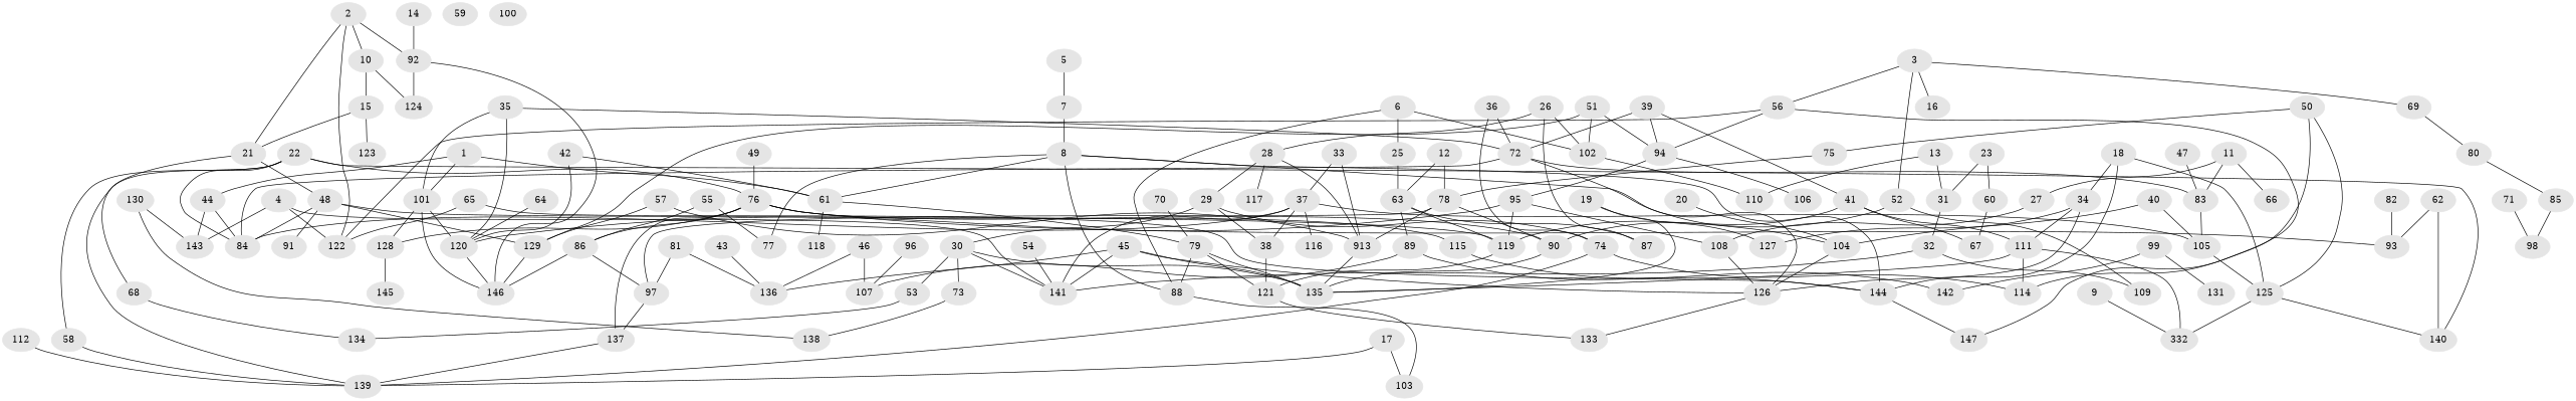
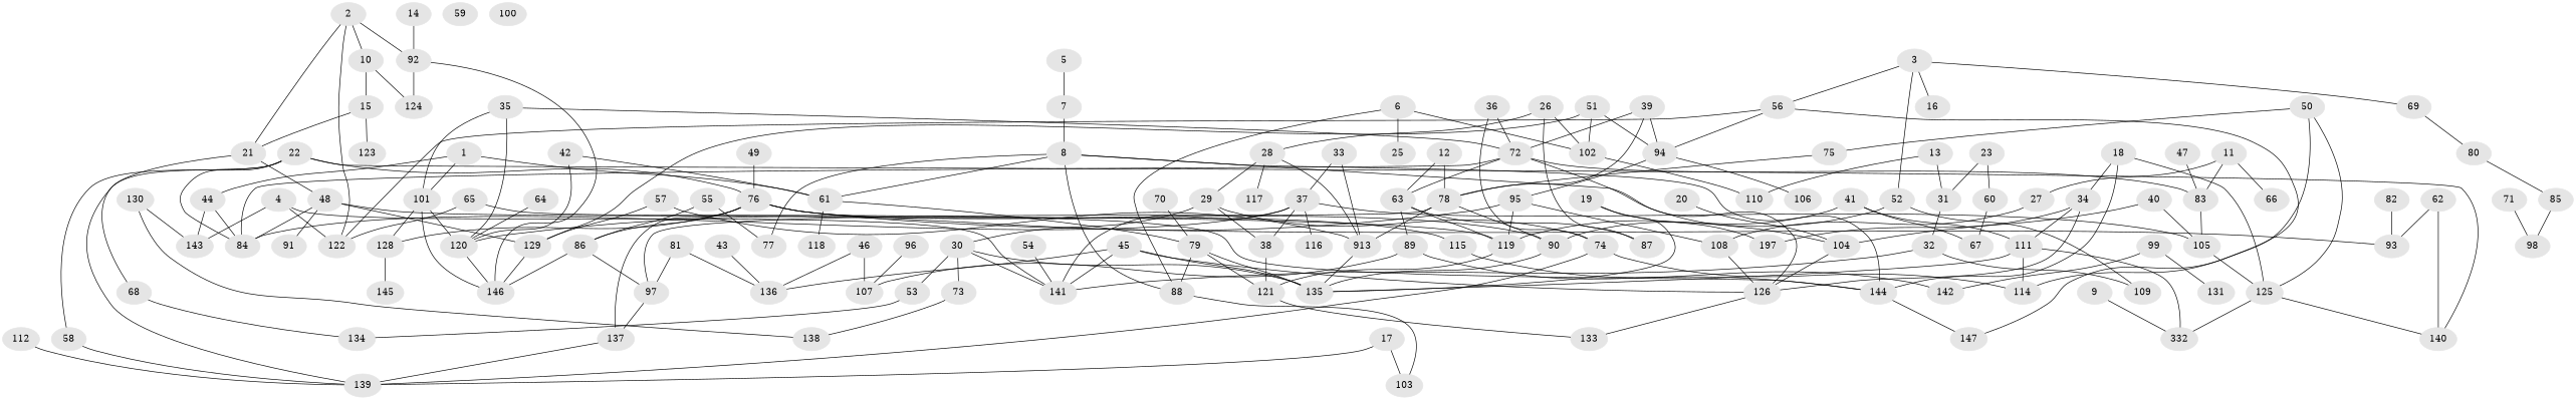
  graph {
    node [color=gray90 style=filled]
    1
    44
    61
    101
    143
    84
    79
    118
    120
    128
    146
    2
    10
    21
    92
    122
    15
    124
    48
    68
    3
    16
    52
    56
    69
    109
    119
    94
    147
    80
    4
    141
    5
    7
    8
    6
    25
    88
    102
    63
    103
    110
    77
    104
    144
    126
    n47 [label=332]
    9
    123
    11
    27
    66
    83
    108
    105
    12
    78
    87
    89
    n60 [label=913]
    90
    97
    13
    31
    32
    14
    17
    139
    18
    34
    125
-   127
+   127 [label=197]
    111
    140
    19
    135
    20
    91
    129
    134
    22
    58
    76
    86
    93
    115
    137
    23
    60
    67
    26
    28
    29
    117
    30
    38
    74
    53
    73
    121
    114
    138
    33
    37
    116
    133
    35
    72
    36
    39
    41
    95
    106
    40
    42
    43
    136
    45
    46
    107
    47
    49
    50
    75
    51
    54
    55
    57
    59
    62
    64
    65
    85
    70
    71
    98
    142
    145
    81
    82
    96
    99
    131
    100
    112
    130
    1 -- 44
    1 -- 61
    1 -- 101
    44 -- 143
    44 -- 84
    61 -- 79
    61 -- 118
    101 -- 120
    101 -- 128
    101 -- 146
    79 -- 88
    79 -- 135
    79 -- 121
    120 -- 146
    128 -- 145
    2 -- 10
    2 -- 21
    2 -- 92
    2 -- 122
    10 -- 15
    10 -- 124
    21 -- 48
    21 -- 68
    92 -- 146
    92 -- 124
    15 -- 21
    15 -- 123
    48 -- 84
    48 -- 119
    48 -- 91
    48 -- 129
    68 -- 134
    3 -- 16
    3 -- 52
    3 -- 56
    3 -- 69
    52 -- 109
    52 -- 119
    56 -- 122
    56 -- 94
    56 -- 147
    69 -- 80
    119 -- 121
    94 -- 95
    94 -- 106
    80 -- 85
    4 -- 143
    4 -- 122
    4 -- 141
    5 -- 7
    7 -- 8
    8 -- 61
    8 -- 88
    8 -- 77
    8 -- 104
    8 -- 144
    6 -- 25
    6 -- 88
    6 -- 102
-   25 -- 63
+   72 -- 63
    88 -- 103
    102 -- 110
    63 -- 119
    63 -- 87
    63 -- 89
    104 -- 126
    144 -- 147
    126 -- 133
    9 -- n47
    11 -- 27
    11 -- 66
    11 -- 83
    27 -- 108
    83 -- 105
    108 -- 126
    105 -- 125
    12 -- 63
    12 -- 78
    78 -- n60
    78 -- 90
    78 -- 97
    89 -- 144
    89 -- 107
    n60 -- 135
    90 -- 135
    97 -- 137
    13 -- 110
    13 -- 31
    31 -- 32
    32 -- 109
    32 -- 141
    14 -- 92
    17 -- 103
    17 -- 139
    18 -- 144
    18 -- 34
    18 -- 125
    34 -- 126
    34 -- 127
    34 -- 111
    125 -- n47
    125 -- 140
    111 -- n47
    111 -- 135
    111 -- 114
    19 -- 127
    19 -- 135
    20 -- 104
    129 -- 146
    22 -- 84
    22 -- 139
    22 -- 140
    22 -- 58
    22 -- 76
    58 -- 139
    76 -- 128
    76 -- 90
    76 -- 86
    76 -- 93
    76 -- 115
    76 -- 137
    86 -- 146
    86 -- 97
    115 -- 142
    137 -- 139
    23 -- 31
    23 -- 60
    60 -- 67
    26 -- 102
    26 -- 87
    26 -- 28
    28 -- n60
    28 -- 29
    28 -- 117
    29 -- 30
    29 -- 38
    29 -- 74
    30 -- 141
    30 -- 135
    30 -- 53
    30 -- 73
    38 -- 121
    74 -- 139
    74 -- 114
    53 -- 134
    73 -- 138
    121 -- 133
    33 -- n60
    33 -- 37
    37 -- 84
    37 -- 141
    37 -- 105
    37 -- 38
    37 -- 116
    35 -- 101
    35 -- 120
    35 -- 72
    72 -- 84
    72 -- 126
    72 -- 83
    36 -- 74
    36 -- 72
    39 -- 94
    39 -- 72
-   39 -- 41
+   39 -- 78
    41 -- 90
    41 -- 111
    41 -- 67
    95 -- 120
    95 -- 119
    95 -- 108
    40 -- 104
    40 -- 105
    42 -- 61
    42 -- 120
    43 -- 136
    45 -- 141
    45 -- 126
    45 -- 135
    45 -- 136
    46 -- 136
    46 -- 107
    47 -- 83
    49 -- 76
    50 -- 125
    50 -- 114
    50 -- 75
    75 -- 78
    51 -- 94
    51 -- 102
    51 -- 129
    54 -- 141
    55 -- 77
    55 -- 86
    57 -- n60
    57 -- 129
    62 -- 140
    62 -- 93
    64 -- 120
    65 -- 122
    65 -- 144
    85 -- 98
    70 -- 79
    71 -- 98
    81 -- 97
    81 -- 136
    82 -- 93
    96 -- 107
    99 -- 142
    99 -- 131
    112 -- 139
    130 -- 143
    130 -- 138
  }
